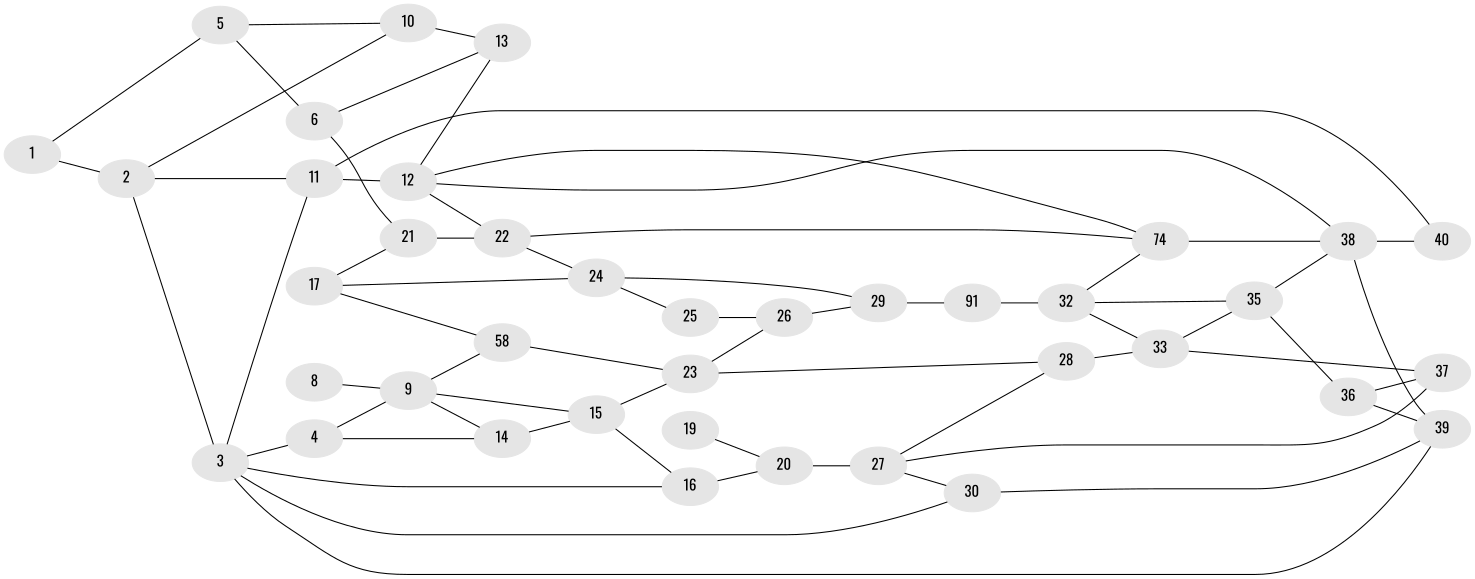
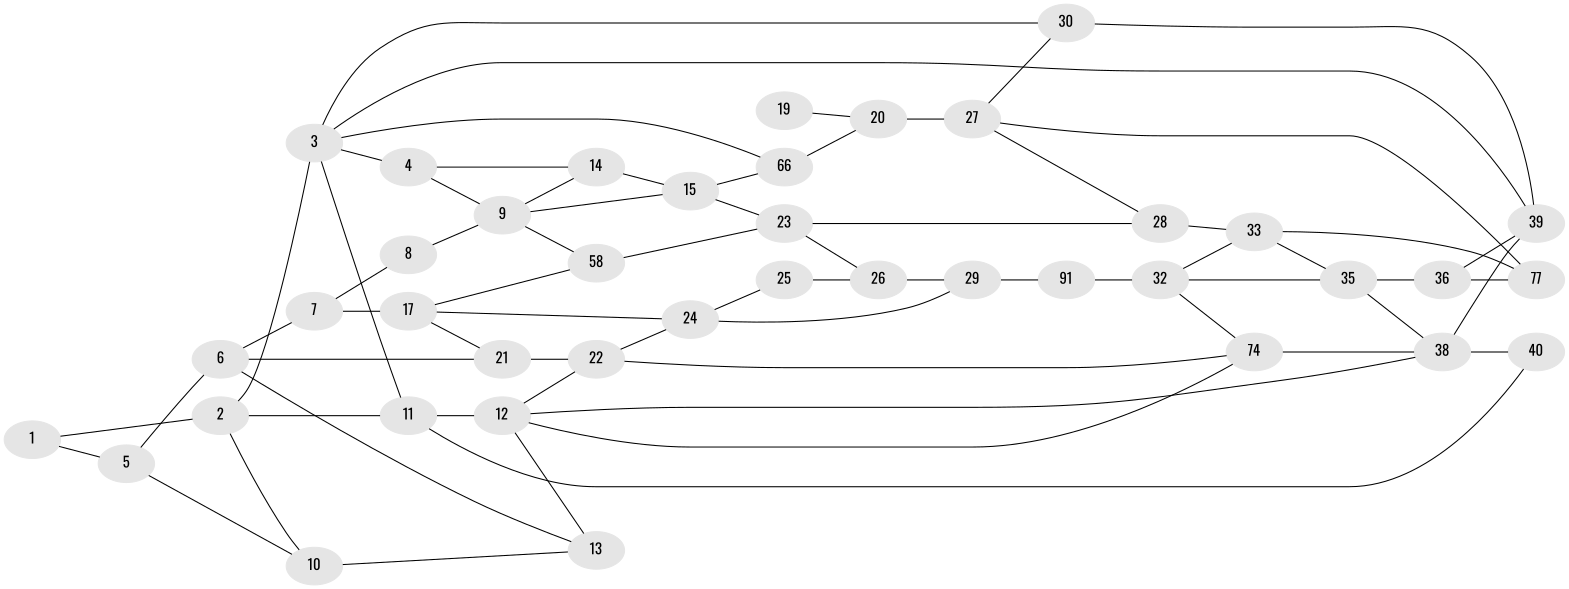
  graph {
    fontname=Oswald
    rankdir=LR
    node [color=gray90 fontname=Oswald style=filled]
    edge [fontname=Oswald weight=1.0]
    1
    2
    5
    3
    10
    11
    6
    4
-   16
+   16 [label=66]
    30
    39
    13
    12
    40
    9
    14
    20
    15
    n19 [label=58]
+   7
    21
    8
    17
    22
    24
    23
    n27 [label=74]
    38
    19
    26
    28
    27
    25
    29
-   37
+   37 [label=77]
    33
    n37 [label=91]
    35
    32
    36
    1 -- 2
    1 -- 5
    2 -- 3
    2 -- 10
    2 -- 11 [weight=2.0]
    5 -- 10
    5 -- 6
    3 -- 11
    3 -- 4
    3 -- 16
    3 -- 30
    3 -- 39
    10 -- 13 [weight=2.0]
    11 -- 12 [weight=2.0]
    11 -- 40 [weight=2.0]
    6 -- 13
+   6 -- 7 [weight=2.0]
    6 -- 21
    4 -- 9
    4 -- 14 [weight=2.0]
    16 -- 20 [weight=2.0]
    30 -- 39
    12 -- 13
    12 -- 22 [weight=4.0]
    12 -- n27
    12 -- 38
    9 -- 14
    9 -- 15
    9 -- n19
    14 -- 15
    20 -- 27 [weight=2.0]
    15 -- 16
    15 -- 23
    n19 -- 23
+   7 -- 8 [weight=2.0]
+   7 -- 17 [weight=2.0]
    21 -- 22
    8 -- 9
    17 -- n19
    17 -- 21
    17 -- 24
    22 -- 24 [weight=2.0]
    22 -- n27
    24 -- 25
    24 -- 29
    23 -- 26 [weight=2.0]
    23 -- 28
    n27 -- 38 [weight=2.0]
    38 -- 39 [weight=2.0]
    38 -- 40 [weight=3.0]
    19 -- 20 [weight=2.0]
    26 -- 29 [weight=2.0]
    28 -- 33 [weight=2.0]
    27 -- 30 [weight=2.0]
    27 -- 28
    27 -- 37
    25 -- 26 [weight=2.0]
    29 -- n37 [weight=2.0]
    33 -- 37
    33 -- 35
    n37 -- 32 [weight=2.0]
    35 -- 38 [weight=2.0]
    35 -- 36 [weight=2.0]
    32 -- n27
    32 -- 33
    32 -- 35
    36 -- 39 [weight=2.0]
    36 -- 37 [weight=2.0]
  }
